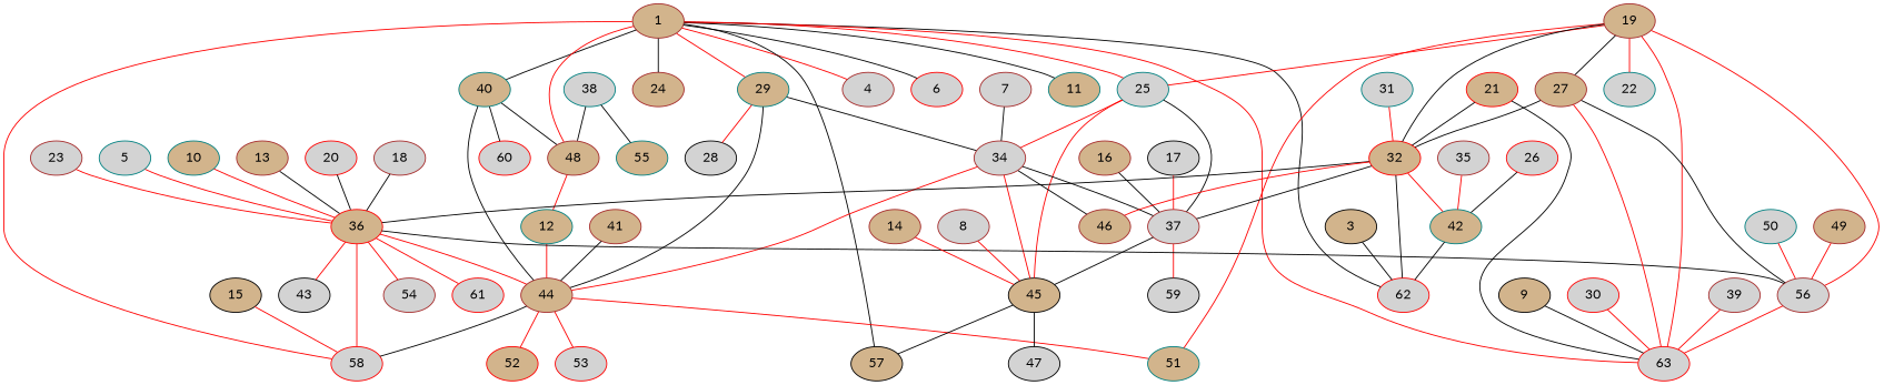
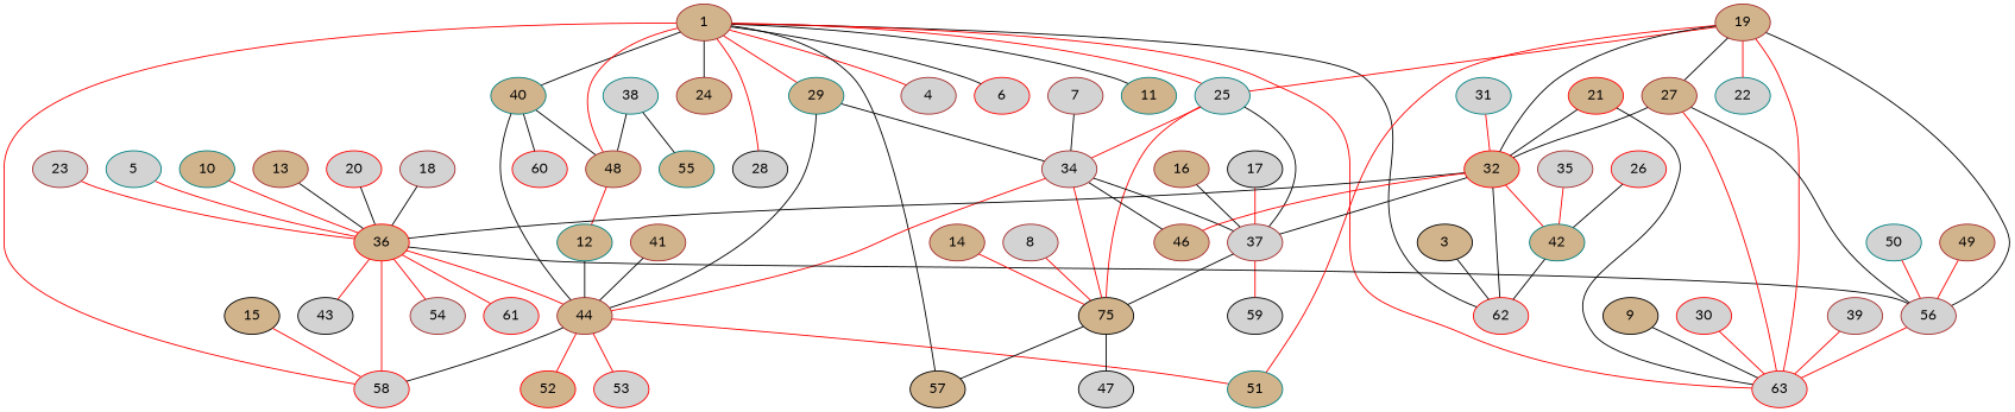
  graph {
    fontname=Lato
    node [color=brown fillcolor=lightgrey fontname=Lato style=filled]
    edge [color=red fontname=Lato weight=1.0]
    1 [fillcolor=tan]
    4
    6 [color=red]
    11 [color=teal fillcolor=tan]
    24 [fillcolor=tan]
    25 [color=teal]
    28 [color=black]
    29 [color=teal fillcolor=tan]
    40 [color=teal fillcolor=tan]
    48 [fillcolor=tan]
    57 [color=black fillcolor=tan]
    58 [color=red]
    62 [color=red]
    63 [color=red]
    12 [color=teal fillcolor=tan]
    44 [fillcolor=tan]
    34
-   45 [color=black fillcolor=tan]
+   45 [color=black fillcolor=tan label=75]
    37
    60 [color=red]
    3 [color=black fillcolor=tan]
    5 [color=teal]
    36 [color=red fillcolor=tan]
    56
    43 [color=black]
    54
    61 [color=red]
    7
    46 [fillcolor=tan]
    8
    47 [color=black]
    9 [color=black fillcolor=tan]
    10 [color=teal fillcolor=tan]
    51 [color=teal fillcolor=tan]
    52 [color=red fillcolor=tan]
    53 [color=red]
    13 [fillcolor=tan]
    14 [fillcolor=tan]
    15 [color=black fillcolor=tan]
    16 [fillcolor=tan]
    59 [color=black]
    17 [color=black]
    18
    19 [fillcolor=tan]
    22 [color=teal]
    27 [fillcolor=tan]
    32 [color=red fillcolor=tan]
    42 [color=teal fillcolor=tan]
    20 [color=red]
    21 [color=red fillcolor=tan]
    23
    26 [color=red]
    30 [color=red]
    31 [color=teal]
    35
    38 [color=teal]
    55 [color=teal fillcolor=tan]
    39
    41 [fillcolor=tan]
    49 [fillcolor=tan]
    50 [color=teal]
    1 -- 4
    1 -- 6 [color=black]
    1 -- 11 [color=black]
    1 -- 24 [color=black]
    1 -- 25
-   29 -- 28
+   1 -- 28
    1 -- 29
    1 -- 40 [color=black weight=4.0]
    1 -- 48 [weight=4.0]
    1 -- 57 [color=black]
    1 -- 58
    1 -- 62 [color=black]
    1 -- 63
    25 -- 34
    25 -- 45 [weight=3.0]
    25 -- 37 [color=black]
    29 -- 44 [color=black]
    29 -- 34 [color=black]
    40 -- 48 [color=black]
    40 -- 44 [color=black]
    40 -- 60 [color=black]
    48 -- 12
-   12 -- 44
+   12 -- 44 [color=black]
    44 -- 58 [color=black]
    44 -- 51
    44 -- 52
    44 -- 53
    34 -- 44
    34 -- 45 [weight=3.0]
    34 -- 37 [color=black]
    34 -- 46 [color=black]
    45 -- 57 [color=black]
    45 -- 47 [color=black]
    37 -- 45 [color=black weight=3.0]
    37 -- 59
    3 -- 62 [color=black]
    5 -- 36
    36 -- 58 [weight=4.0]
    36 -- 44 [weight=4.0]
    36 -- 56 [color=black]
    36 -- 43
    36 -- 54
    36 -- 61
    56 -- 63 [weight=3.0]
    7 -- 34 [color=black]
    8 -- 45
    9 -- 63 [color=black]
    10 -- 36
    13 -- 36 [color=black]
    14 -- 45
    15 -- 58
    16 -- 37 [color=black]
    17 -- 37
    18 -- 36 [color=black]
    19 -- 25
    19 -- 63 [weight=3.0]
-   19 -- 56
+   19 -- 56 [color=black]
    19 -- 51
    19 -- 22
    19 -- 27 [color=black]
    19 -- 32 [color=black]
    27 -- 63 [weight=3.0]
    27 -- 56 [color=black]
    27 -- 32 [color=black]
    32 -- 62 [color=black weight=4.0]
    32 -- 37 [color=black]
    32 -- 36 [color=black]
    32 -- 46
    32 -- 42 [weight=4.0]
    42 -- 62 [color=black]
    20 -- 36 [color=black]
    21 -- 63 [color=black]
    21 -- 32 [color=black]
    23 -- 36
    26 -- 42 [color=black]
    30 -- 63
    31 -- 32
    35 -- 42
    38 -- 48 [color=black]
    38 -- 55 [color=black]
    39 -- 63
    41 -- 44 [color=black]
    49 -- 56
    50 -- 56
  }
